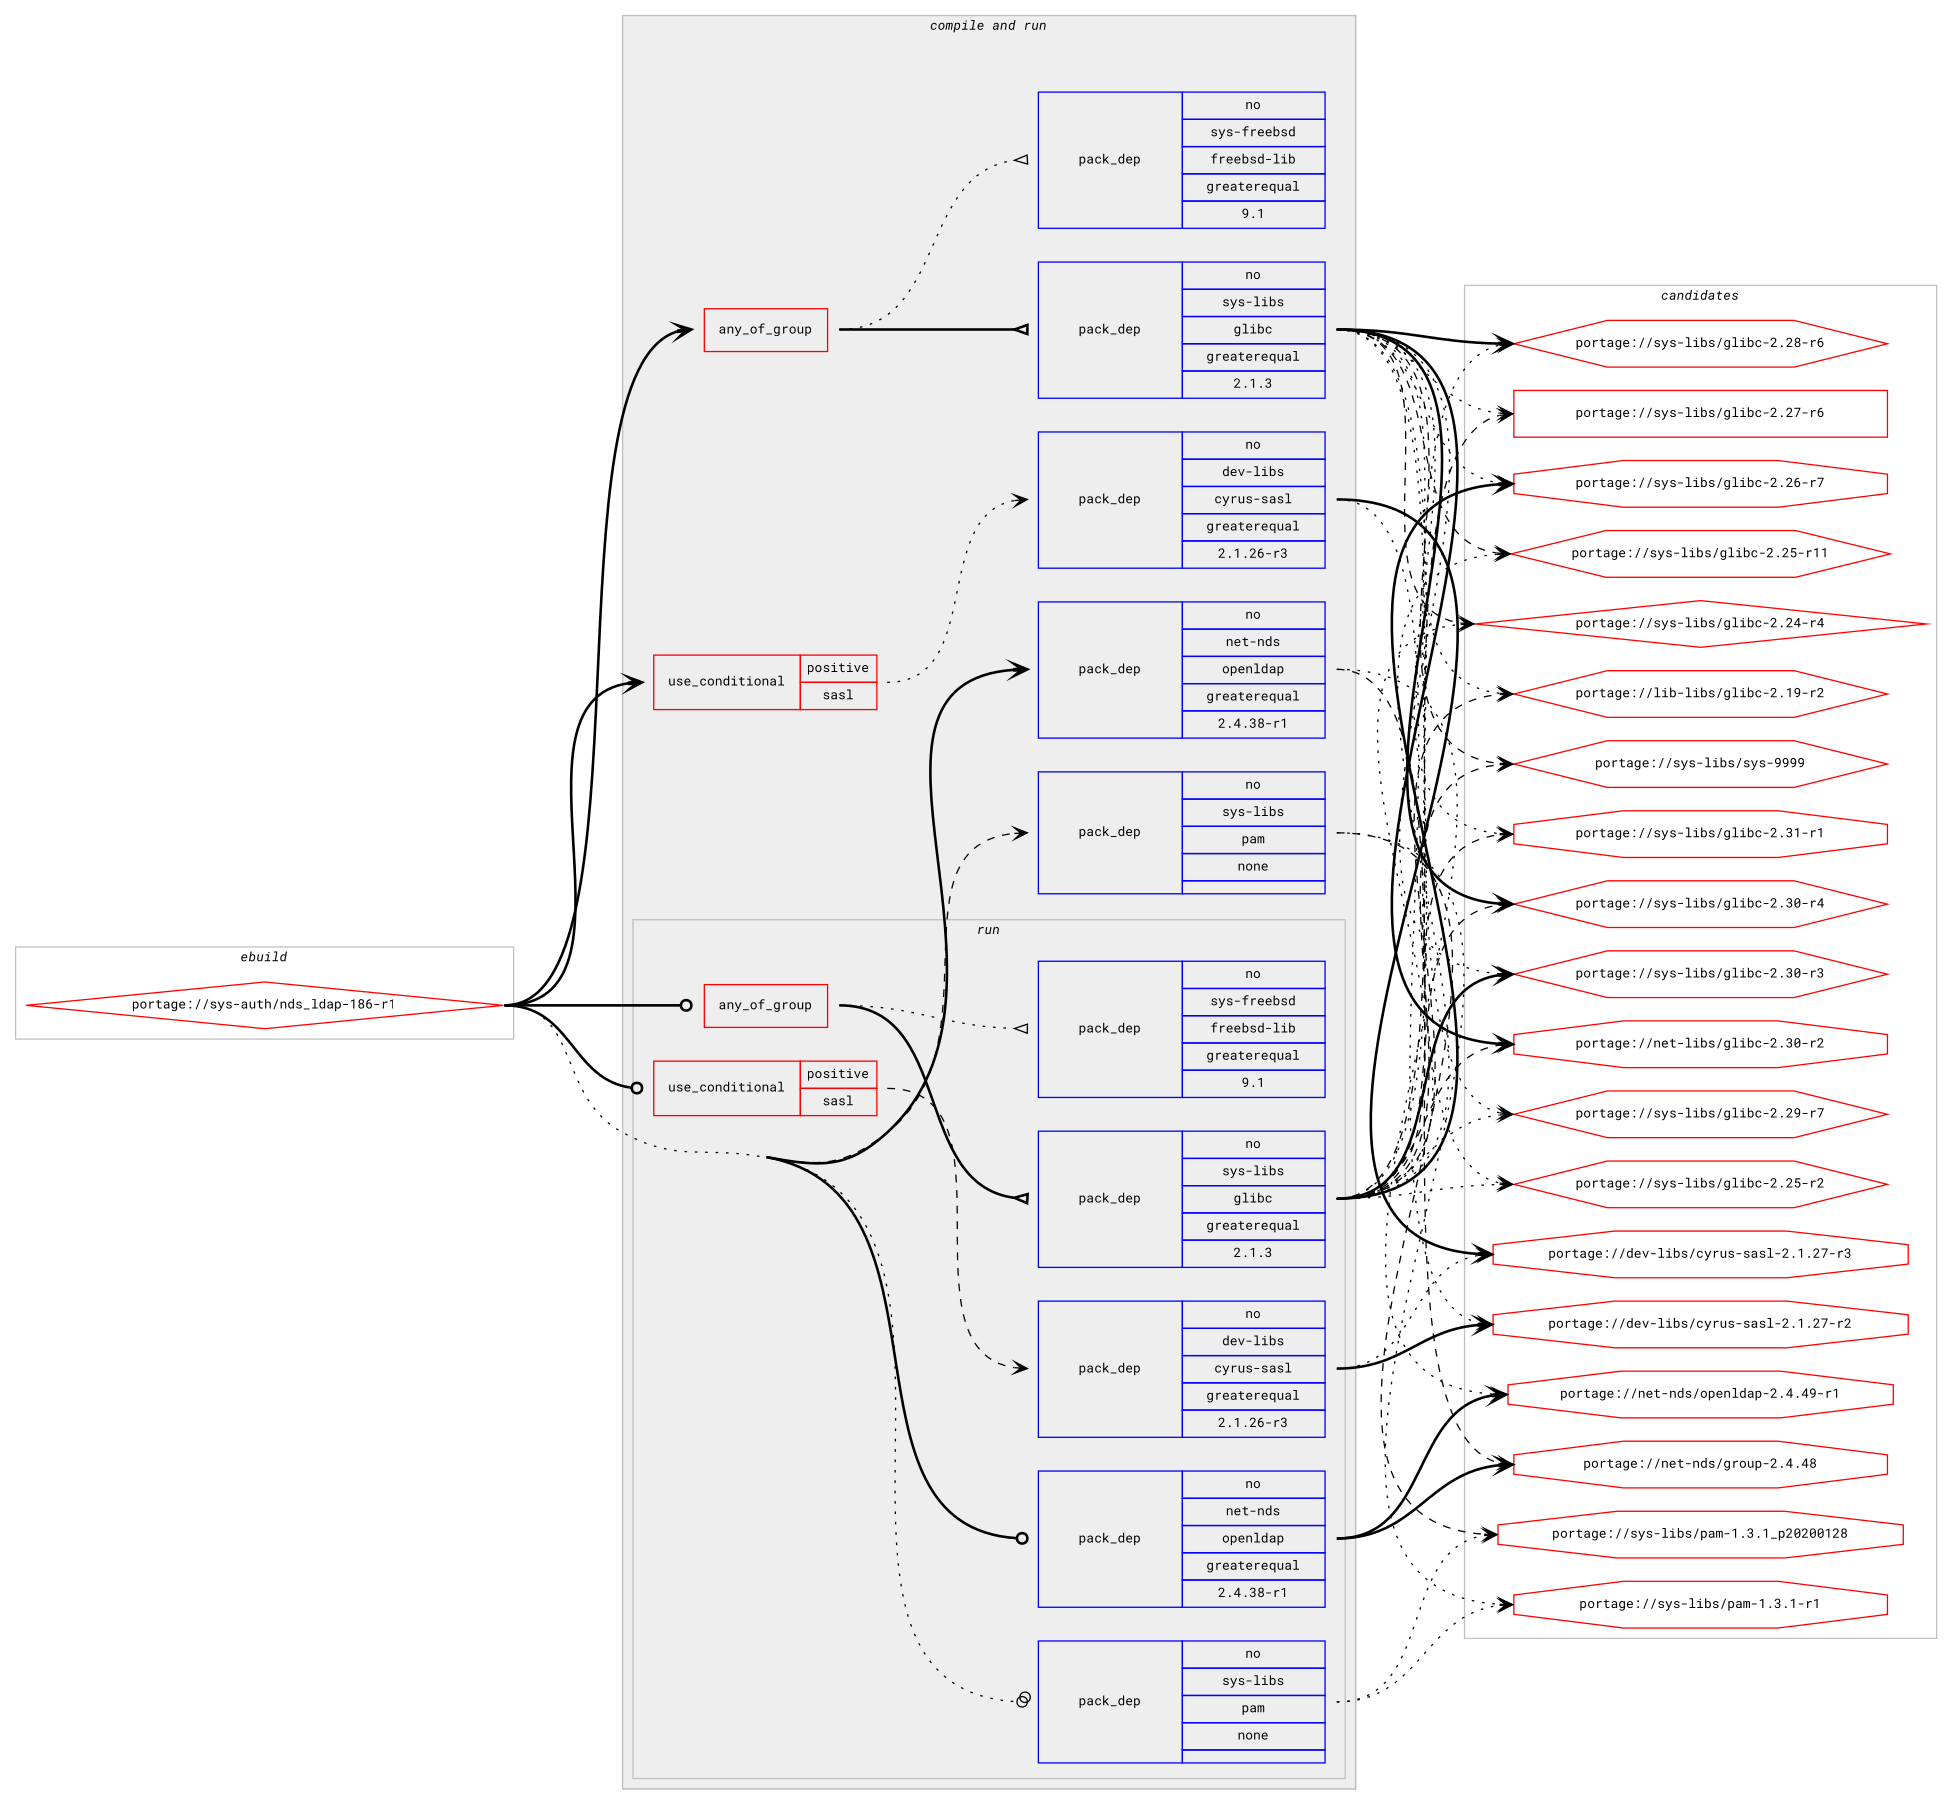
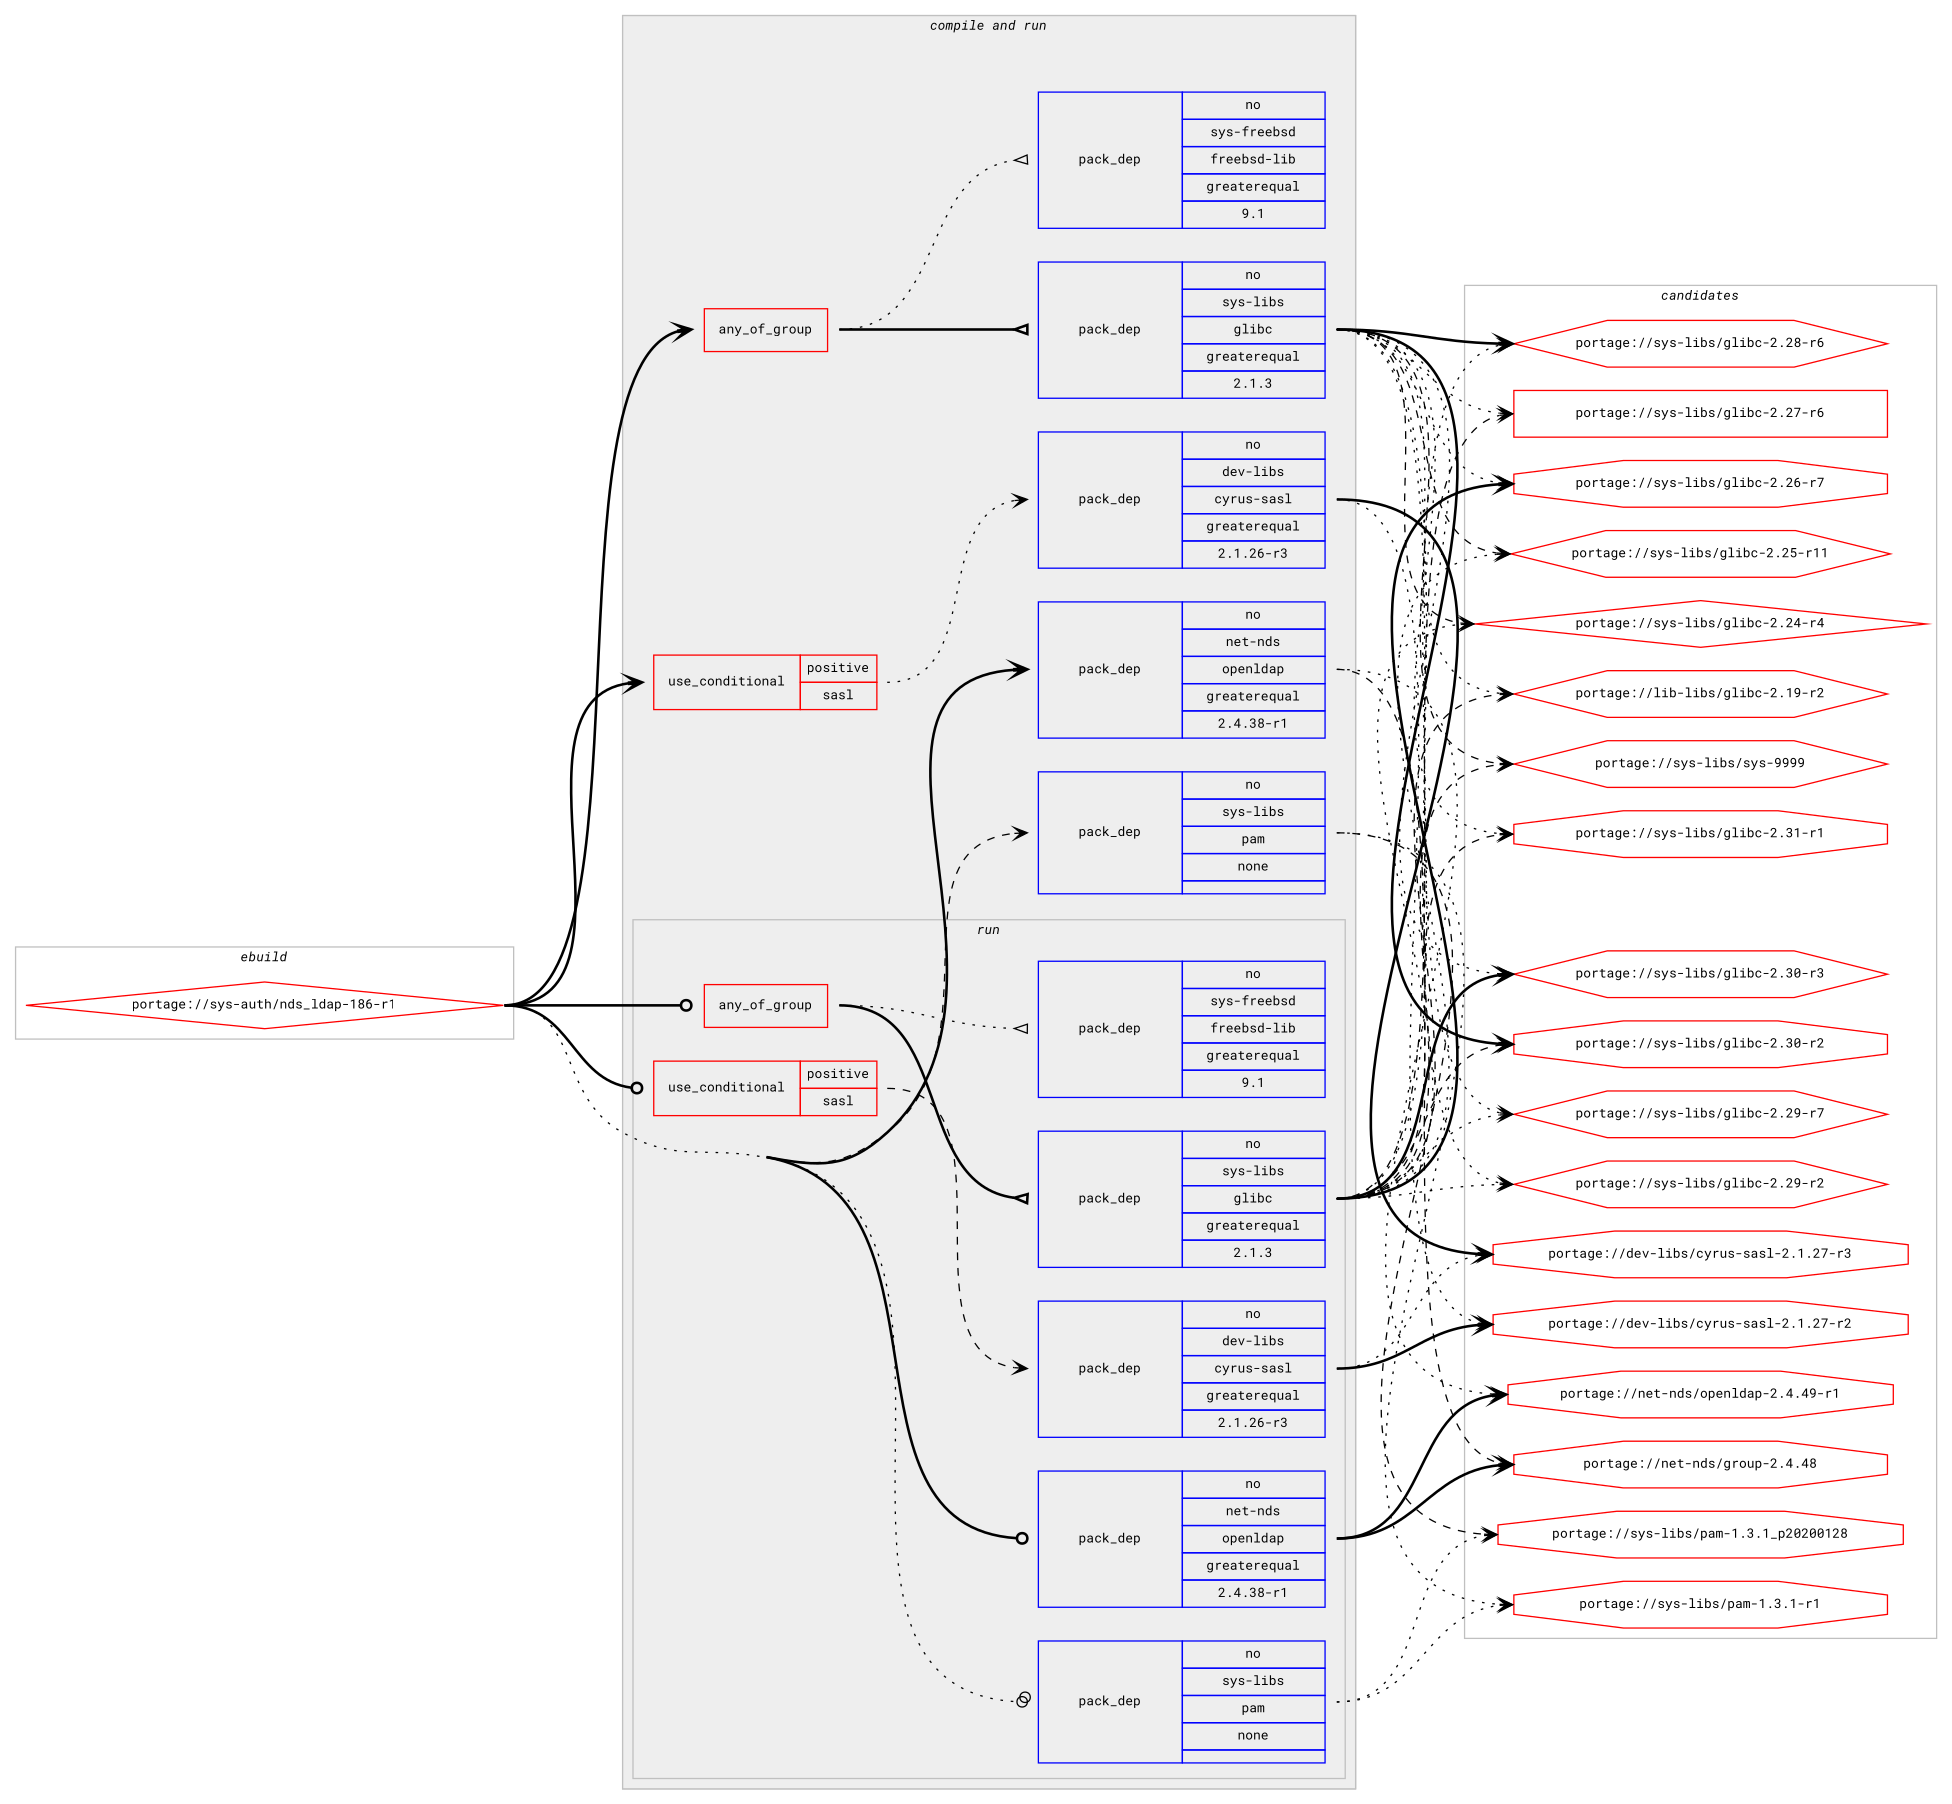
  digraph {
    compound=true
    concentrate=true
    fontname="Roboto Mono"
    fontsize=10
    newrank=true
    rankdir=LR
    ranksep=1.5
    node [color=red fontname="Roboto Mono" fontsize=10 shape=none]
    edge [arrowhead=vee fontname="Roboto Mono" headport=w style=dotted tailport=e weight=100]
    n1 [label="portage://sys-auth/nds_ldap-186-r1" shape=diamond width=4]
    n2 [color=blue label=<<TABLE BORDER="0" CELLBORDER="1" CELLSPACING="0" CELLPADDING="4" WIDTH="220"><TR><TD ROWSPAN="6" CELLPADDING="30">pack_dep</TD></TR><TR><TD WIDTH="110">no</TD></TR><TR><TD>sys-libs</TD></TR><TR><TD>glibc</TD></TR><TR><TD>greaterequal</TD></TR><TR><TD>2.1.3</TD></TR></TABLE>>]
    n3 [color=blue label=<<TABLE BORDER="0" CELLBORDER="1" CELLSPACING="0" CELLPADDING="4" WIDTH="220"><TR><TD ROWSPAN="6" CELLPADDING="30">pack_dep</TD></TR><TR><TD WIDTH="110">no</TD></TR><TR><TD>sys-freebsd</TD></TR><TR><TD>freebsd-lib</TD></TR><TR><TD>greaterequal</TD></TR><TR><TD>9.1</TD></TR></TABLE>>]
    n4 [label=<<TABLE BORDER="0" CELLBORDER="1" CELLSPACING="0" CELLPADDING="4"><TR><TD CELLPADDING="10">any_of_group</TD></TR></TABLE>>]
    n5 [color=blue label=<<TABLE BORDER="0" CELLBORDER="1" CELLSPACING="0" CELLPADDING="4" WIDTH="220"><TR><TD ROWSPAN="6" CELLPADDING="30">pack_dep</TD></TR><TR><TD WIDTH="110">no</TD></TR><TR><TD>dev-libs</TD></TR><TR><TD>cyrus-sasl</TD></TR><TR><TD>greaterequal</TD></TR><TR><TD>2.1.26-r3</TD></TR></TABLE>>]
    n6 [label=<<TABLE BORDER="0" CELLBORDER="1" CELLSPACING="0" CELLPADDING="4"><TR><TD ROWSPAN="3" CELLPADDING="10">use_conditional</TD></TR><TR><TD>positive</TD></TR><TR><TD>sasl</TD></TR></TABLE>>]
    n7 [color=blue label=<<TABLE BORDER="0" CELLBORDER="1" CELLSPACING="0" CELLPADDING="4" WIDTH="220"><TR><TD ROWSPAN="6" CELLPADDING="30">pack_dep</TD></TR><TR><TD WIDTH="110">no</TD></TR><TR><TD>net-nds</TD></TR><TR><TD>openldap</TD></TR><TR><TD>greaterequal</TD></TR><TR><TD>2.4.38-r1</TD></TR></TABLE>>]
    n8 [color=blue label=<<TABLE BORDER="0" CELLBORDER="1" CELLSPACING="0" CELLPADDING="4" WIDTH="220"><TR><TD ROWSPAN="6" CELLPADDING="30">pack_dep</TD></TR><TR><TD WIDTH="110">no</TD></TR><TR><TD>sys-libs</TD></TR><TR><TD>pam</TD></TR><TR><TD>none</TD></TR><TR><TD></TD></TR></TABLE>>]
    n9 [color=blue label=<<TABLE BORDER="0" CELLBORDER="1" CELLSPACING="0" CELLPADDING="4" WIDTH="220"><TR><TD ROWSPAN="6" CELLPADDING="30">pack_dep</TD></TR><TR><TD WIDTH="110">no</TD></TR><TR><TD>sys-libs</TD></TR><TR><TD>glibc</TD></TR><TR><TD>greaterequal</TD></TR><TR><TD>2.1.3</TD></TR></TABLE>>]
    n10 [color=blue label=<<TABLE BORDER="0" CELLBORDER="1" CELLSPACING="0" CELLPADDING="4" WIDTH="220"><TR><TD ROWSPAN="6" CELLPADDING="30">pack_dep</TD></TR><TR><TD WIDTH="110">no</TD></TR><TR><TD>sys-freebsd</TD></TR><TR><TD>freebsd-lib</TD></TR><TR><TD>greaterequal</TD></TR><TR><TD>9.1</TD></TR></TABLE>>]
    n11 [label=<<TABLE BORDER="0" CELLBORDER="1" CELLSPACING="0" CELLPADDING="4"><TR><TD CELLPADDING="10">any_of_group</TD></TR></TABLE>>]
    n12 [color=blue label=<<TABLE BORDER="0" CELLBORDER="1" CELLSPACING="0" CELLPADDING="4" WIDTH="220"><TR><TD ROWSPAN="6" CELLPADDING="30">pack_dep</TD></TR><TR><TD WIDTH="110">no</TD></TR><TR><TD>dev-libs</TD></TR><TR><TD>cyrus-sasl</TD></TR><TR><TD>greaterequal</TD></TR><TR><TD>2.1.26-r3</TD></TR></TABLE>>]
    n13 [label=<<TABLE BORDER="0" CELLBORDER="1" CELLSPACING="0" CELLPADDING="4"><TR><TD ROWSPAN="3" CELLPADDING="10">use_conditional</TD></TR><TR><TD>positive</TD></TR><TR><TD>sasl</TD></TR></TABLE>>]
    n14 [color=blue label=<<TABLE BORDER="0" CELLBORDER="1" CELLSPACING="0" CELLPADDING="4" WIDTH="220"><TR><TD ROWSPAN="6" CELLPADDING="30">pack_dep</TD></TR><TR><TD WIDTH="110">no</TD></TR><TR><TD>net-nds</TD></TR><TR><TD>openldap</TD></TR><TR><TD>greaterequal</TD></TR><TR><TD>2.4.38-r1</TD></TR></TABLE>>]
    n15 [color=blue label=<<TABLE BORDER="0" CELLBORDER="1" CELLSPACING="0" CELLPADDING="4" WIDTH="220"><TR><TD ROWSPAN="6" CELLPADDING="30">pack_dep</TD></TR><TR><TD WIDTH="110">no</TD></TR><TR><TD>sys-libs</TD></TR><TR><TD>pam</TD></TR><TR><TD>none</TD></TR><TR><TD></TD></TR></TABLE>>]
    n16 [label="portage://sys-libs/sys-9999" shape=hexagon width=4]
    n17 [label="portage://sys-libs/glibc-2.31-r1" shape=octagon width=4]
-   n18 [label="portage://sys-libs/glibc-2.30-r4" shape=hexagon width=4]
    n19 [label="portage://sys-libs/glibc-2.30-r3" shape=hexagon width=4]
-   n20 [label="portage://net-libs/glibc-2.30-r2" shape=octagon width=4]
+   n20 [label="portage://sys-libs/glibc-2.30-r2" shape=octagon width=4]
    n21 [label="portage://sys-libs/glibc-2.29-r7" shape=hexagon width=4]
-   n22 [label="portage://sys-libs/glibc-2.25-r2" shape=hexagon width=4]
+   n22 [label="portage://sys-libs/glibc-2.29-r2" shape=hexagon width=4]
    n23 [label="portage://sys-libs/glibc-2.28-r6" shape=hexagon width=4]
    n24 [label="portage://sys-libs/glibc-2.27-r6" shape=box width=4]
    n25 [label="portage://sys-libs/glibc-2.26-r7" shape=octagon width=4]
    n26 [label="portage://sys-libs/glibc-2.25-r11" shape=hexagon width=4]
    n27 [label="portage://sys-libs/glibc-2.24-r4" shape=diamond width=4]
    n28 [label="portage://lib-libs/glibc-2.19-r2" shape=hexagon width=4]
    n29 [label="portage://dev-libs/cyrus-sasl-2.1.27-r3" shape=octagon width=4]
    n30 [label="portage://dev-libs/cyrus-sasl-2.1.27-r2" shape=octagon width=4]
    n31 [label="portage://net-nds/openldap-2.4.49-r1" shape=octagon width=4]
    n32 [label="portage://net-nds/group-2.4.48" shape=octagon width=4]
    n33 [label="portage://sys-libs/pam-1.3.1_p20200128" shape=octagon width=4]
    n34 [label="portage://sys-libs/pam-1.3.1-r1" shape=octagon width=4]
    subgraph cluster_1 {
      color=gray
      label=<<i>ebuild</i>>
      rank=same
      n1
    }
    subgraph cluster_2 {
      color=gray
      label=<<i>dependencies</i>>
      subgraph cluster_3 {
        color=gray
        fillcolor="#eeeeee"
        label=<<i>compile</i>>
        style=filled
        subgraph sub_4 {
          color=gray
          fillcolor="#eeeeee"
          label=<<i>compile</i>>
          style=filled
          n4
          subgraph sub_5 {
            color=gray
            fillcolor="#eeeeee"
            label=<<i>compile</i>>
            style=filled
            n2
          }
          subgraph sub_6 {
            color=gray
            fillcolor="#eeeeee"
            label=<<i>compile</i>>
            style=filled
            n3
          }
        }
        subgraph sub_7 {
          color=gray
          fillcolor="#eeeeee"
          label=<<i>compile</i>>
          style=filled
          n6
          subgraph sub_8 {
            color=gray
            fillcolor="#eeeeee"
            label=<<i>compile</i>>
            style=filled
            n5
          }
        }
        subgraph sub_9 {
          color=gray
          fillcolor="#eeeeee"
          label=<<i>compile</i>>
          style=filled
          n7
        }
        subgraph sub_10 {
          color=gray
          fillcolor="#eeeeee"
          label=<<i>compile</i>>
          style=filled
          n8
        }
      }
      subgraph cluster_11 {
        color=gray
        fillcolor="#eeeeee"
        label=<<i>compile and run</i>>
        style=filled
      }
      subgraph cluster_12 {
        color=gray
        fillcolor="#eeeeee"
        label=<<i>run</i>>
        style=filled
        subgraph sub_13 {
          color=gray
          fillcolor="#eeeeee"
          label=<<i>run</i>>
          style=filled
          n11
          subgraph sub_14 {
            color=gray
            fillcolor="#eeeeee"
            label=<<i>run</i>>
            style=filled
            n9
          }
          subgraph sub_15 {
            color=gray
            fillcolor="#eeeeee"
            label=<<i>run</i>>
            style=filled
            n10
          }
        }
        subgraph sub_16 {
          color=gray
          fillcolor="#eeeeee"
          label=<<i>run</i>>
          style=filled
          n13
          subgraph sub_17 {
            color=gray
            fillcolor="#eeeeee"
            label=<<i>run</i>>
            style=filled
            n12
          }
        }
        subgraph sub_18 {
          color=gray
          fillcolor="#eeeeee"
          label=<<i>run</i>>
          style=filled
          n14
        }
        subgraph sub_19 {
          color=gray
          fillcolor="#eeeeee"
          label=<<i>run</i>>
          style=filled
          n15
        }
      }
    }
    subgraph cluster_20 {
      color=gray
      label=<<i>candidates</i>>
      rank=same
      subgraph sub_21 {
        color=black
        label=<<i>candidates</i>>
        nodesep=1
        rank=same
        n16
        n17
-       n18
        n19
        n20
        n21
        n22
        n23
        n24
        n25
        n26
        n27
        n28
      }
      subgraph sub_22 {
        color=black
        label=<<i>candidates</i>>
        nodesep=1
        rank=same
      }
      subgraph sub_23 {
        color=black
        label=<<i>candidates</i>>
        nodesep=1
        rank=same
        n29
        n30
      }
      subgraph sub_24 {
        color=black
        label=<<i>candidates</i>>
        nodesep=1
        rank=same
        n31
        n32
      }
      subgraph sub_25 {
        color=black
        label=<<i>candidates</i>>
        nodesep=1
        rank=same
        n33
        n34
      }
      subgraph sub_26 {
        color=black
        label=<<i>candidates</i>>
        nodesep=1
        rank=same
        n16
        n17
-       n18
        n19
        n20
        n21
        n22
        n23
        n24
        n25
        n26
        n27
        n28
      }
      subgraph sub_27 {
        color=black
        label=<<i>candidates</i>>
        nodesep=1
        rank=same
      }
      subgraph sub_28 {
        color=black
        label=<<i>candidates</i>>
        nodesep=1
        rank=same
        n29
        n30
      }
      subgraph sub_29 {
        color=black
        label=<<i>candidates</i>>
        nodesep=1
        rank=same
        n31
        n32
      }
      subgraph sub_30 {
        color=black
        label=<<i>candidates</i>>
        nodesep=1
        rank=same
        n33
        n34
      }
    }
    n1 -> n4 [style=bold weight=20]
    n1 -> n6 [style=bold weight=20]
    n1 -> n7 [style=bold weight=20]
    n1 -> n8 [style=dashed weight=20]
    n1 -> n11 [arrowhead=odot style=bold weight=20]
    n1 -> n13 [arrowhead=odot style=bold weight=20]
    n1 -> n14 [arrowhead=odot style=bold weight=20]
    n1 -> n15 [arrowhead=odot weight=20]
    n2 -> n16 [style=dashed]
    n2 -> n17
-   n2 -> n18 [style=bold]
    n2 -> n19
    n2 -> n20 [style=bold]
    n2 -> n21
    n2 -> n22
    n2 -> n23 [style=bold]
    n2 -> n24
    n2 -> n25
    n2 -> n26 [style=dashed]
    n2 -> n27 [style=dashed]
    n2 -> n28
    n4 -> n2 [arrowhead=oinv style=bold weight=20]
    n4 -> n3 [arrowhead=oinv weight=20]
    n5 -> n29 [style=bold]
    n5 -> n30
    n6 -> n5 [weight=20]
    n7 -> n31
    n7 -> n32 [style=dashed]
    n8 -> n33 [style=dashed]
    n8 -> n34
    n9 -> n16 [style=dashed]
    n9 -> n17 [style=dashed]
-   n9 -> n18 [style=dashed]
    n9 -> n19 [style=bold]
    n9 -> n20 [style=dashed]
    n9 -> n21
    n9 -> n22
    n9 -> n23
    n9 -> n24 [style=dashed]
    n9 -> n25 [style=bold]
    n9 -> n26
    n9 -> n27
    n9 -> n28 [style=dashed]
    n11 -> n9 [arrowhead=oinv style=bold weight=20]
    n11 -> n10 [arrowhead=oinv weight=20]
    n12 -> n29
    n12 -> n30 [style=bold]
    n13 -> n12 [style=dashed weight=20]
    n14 -> n31 [style=bold]
    n14 -> n32 [style=bold]
    n15 -> n33
    n15 -> n34
  }
